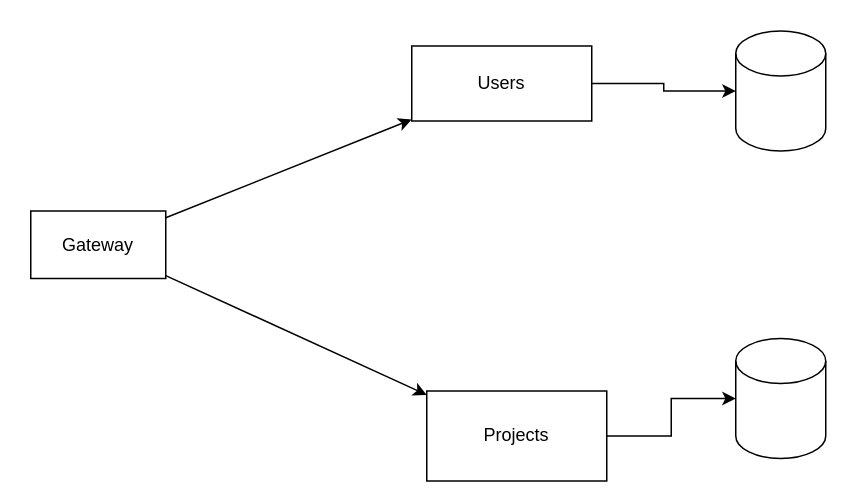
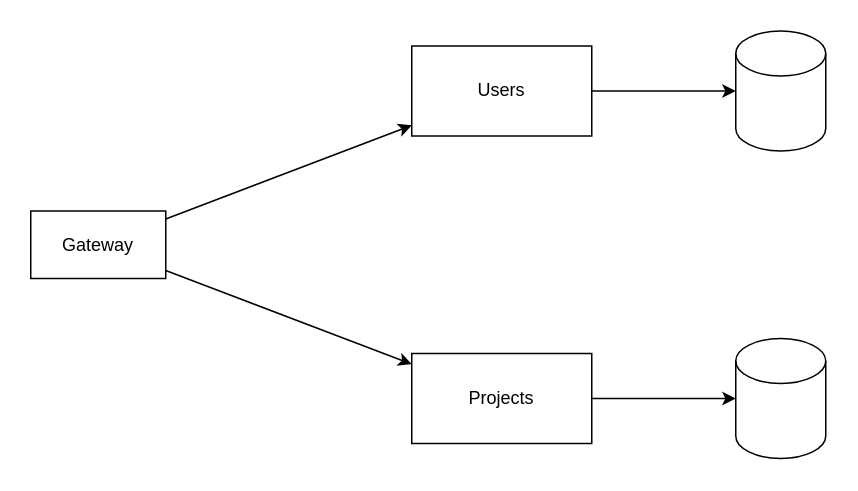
  <mxCell id="0" />
  <mxCell id="1" parent="0" />
  <mxCell id="2" style="edgeStyle=orthogonalEdgeStyle;rounded=0;orthogonalLoop=1;jettySize=auto;html=1;exitX=1;exitY=0.5;exitDx=0;exitDy=0;" parent="1" source="3" target="7" edge="1"><mxGeometry relative="1" as="geometry" /></mxCell>
- <mxCell id="3" value="Users" style="rounded=0;whiteSpace=wrap;html=1;" parent="1" vertex="1"><mxGeometry x="274" y="30" width="120" height="50" as="geometry" /></mxCell>
+ <mxCell id="3" value="Users" style="rounded=0;whiteSpace=wrap;html=1;" parent="1" vertex="1"><mxGeometry x="274" y="30" width="120" height="60" as="geometry" /></mxCell>
  <mxCell id="4" style="edgeStyle=orthogonalEdgeStyle;rounded=0;orthogonalLoop=1;jettySize=auto;html=1;exitX=1;exitY=0.5;exitDx=0;exitDy=0;" parent="1" source="5" target="6" edge="1"><mxGeometry relative="1" as="geometry" /></mxCell>
- <mxCell id="5" value="Projects" style="rounded=0;whiteSpace=wrap;html=1;" parent="1" vertex="1"><mxGeometry x="284" y="260" width="120" height="60" as="geometry" /></mxCell>
+ <mxCell id="5" value="Projects" style="rounded=0;whiteSpace=wrap;html=1;" parent="1" vertex="1"><mxGeometry x="274" y="235" width="120" height="60" as="geometry" /></mxCell>
  <mxCell id="6" value="" style="shape=cylinder3;whiteSpace=wrap;html=1;boundedLbl=1;backgroundOutline=1;size=15;" parent="1" vertex="1"><mxGeometry x="490" y="225" width="60" height="80" as="geometry" /></mxCell>
  <mxCell id="7" value="" style="shape=cylinder3;whiteSpace=wrap;html=1;boundedLbl=1;backgroundOutline=1;size=15;" parent="1" vertex="1"><mxGeometry x="490" y="20" width="60" height="80" as="geometry" /></mxCell>
  <mxCell id="8" value="Gateway" style="rounded=0;whiteSpace=wrap;html=1;" parent="1" vertex="1"><mxGeometry x="20" y="140" width="90" height="45" as="geometry" /></mxCell>
  <mxCell id="9" style="rounded=0;orthogonalLoop=1;jettySize=auto;html=1;" parent="1" source="8" target="5" edge="1"><mxGeometry relative="1" as="geometry"><mxPoint x="240" y="70" as="sourcePoint" /><mxPoint x="500" y="70" as="targetPoint" /></mxGeometry></mxCell>
  <mxCell id="10" style="rounded=0;orthogonalLoop=1;jettySize=auto;html=1;" parent="1" source="8" target="3" edge="1"><mxGeometry relative="1" as="geometry"><mxPoint x="150" y="180" as="sourcePoint" /><mxPoint x="284" y="180" as="targetPoint" /></mxGeometry></mxCell>
